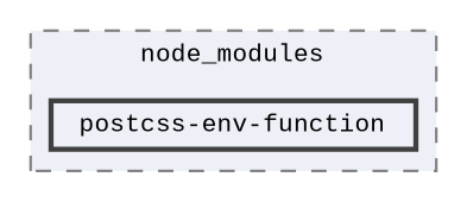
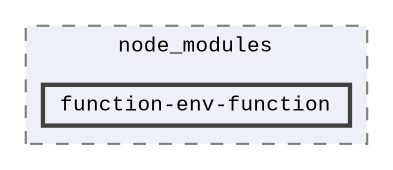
  digraph {
    compound=true
    rankdir=LR
    fontname="Liberation Mono"
-   n1 [color=grey25 fillcolor="#edf0f7" fontname="Liberation Mono" fontsize=10 height=0.2 label="postcss-env-function" shape=box style="filled,bold" width=0.4]
+   n1 [color=grey25 fillcolor="#edf0f7" fontname="Liberation Mono" fontsize=10 height=0.2 label="function-env-function" shape=box style="filled,bold" width=0.4]
    subgraph cluster_1 {
      bgcolor="#edf0f7"
      fontsize=10
      label=node_modules
      pencolor=grey50
      style="filled,dashed"
      n1
    }
  }
